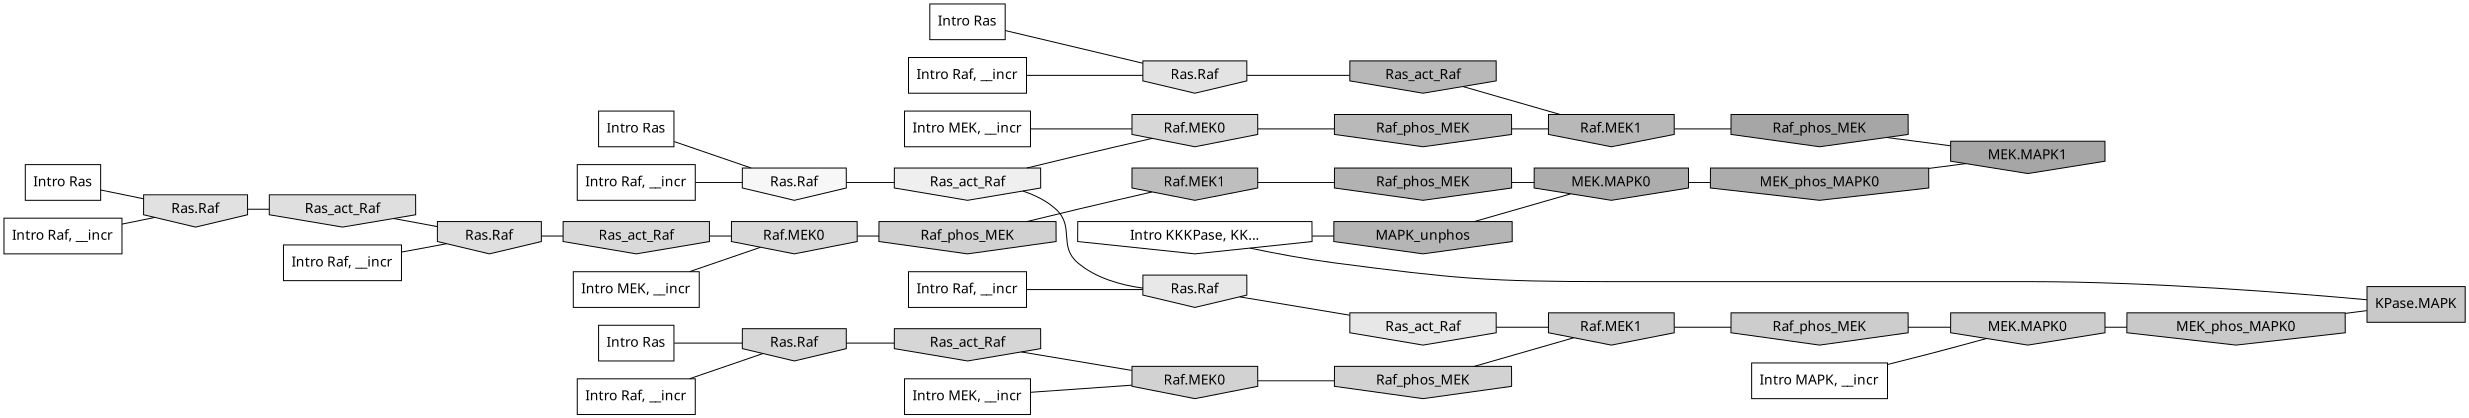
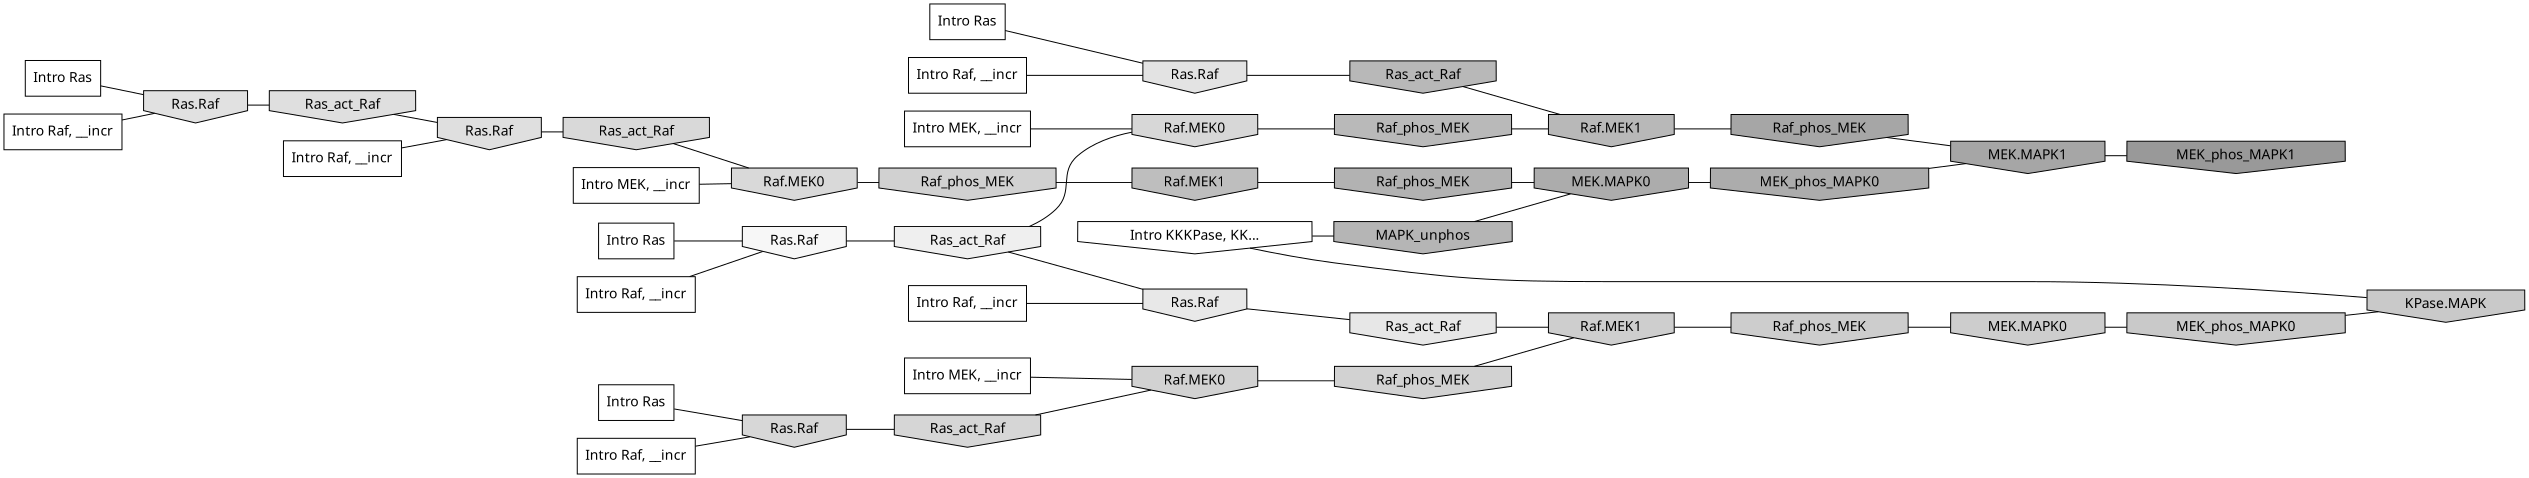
  digraph {
    rankdir=LR
    ranksep=0.30
    node [fillcolor="0.000 0.000 1.000" fontname="CMU Serif" shape=invhouse style=filled]
    edge [color="0.000 0.000 0.000" dir=none fontname="CMU Serif"]
    n1 [label="Intro Ras" shape=rectangle]
    n2 [fillcolor="0.000 0.000 0.881" label="Ras.Raf"]
    n3 [fillcolor="0.000 0.000 0.875" label=Ras_act_Raf]
    n4 [label="Intro Ras" shape=rectangle]
    n5 [fillcolor="0.000 0.000 0.840" label="Ras.Raf"]
    n6 [fillcolor="0.000 0.000 0.839" label=Ras_act_Raf]
    n7 [label="Intro Ras" shape=rectangle]
    n8 [fillcolor="0.000 0.000 0.967" label="Ras.Raf"]
    n9 [fillcolor="0.000 0.000 0.935" label=Ras_act_Raf]
    n10 [label="Intro Ras" shape=rectangle]
    n11 [fillcolor="0.000 0.000 0.888" label="Ras.Raf"]
    n12 [fillcolor="0.000 0.000 0.720" label=Ras_act_Raf]
    n13 [label="Intro Raf, __incr" shape=rectangle]
    n14 [fillcolor="0.000 0.000 0.875" label="Ras.Raf"]
    n15 [fillcolor="0.000 0.000 0.849" label=Ras_act_Raf]
    n16 [label="Intro Raf, __incr" shape=rectangle]
    n17 [fillcolor="0.000 0.000 0.907" label="Ras.Raf"]
    n18 [fillcolor="0.000 0.000 0.904" label=Ras_act_Raf]
    n19 [label="Intro Raf, __incr" shape=rectangle]
    n20 [label="Intro Raf, __incr" shape=rectangle]
    n21 [label="Intro Raf, __incr" shape=rectangle]
    n22 [label="Intro Raf, __incr" shape=rectangle]
    n23 [label="Intro MEK, __incr" shape=rectangle]
    n24 [fillcolor="0.000 0.000 0.849" label="Raf.MEK0"]
    n25 [fillcolor="0.000 0.000 0.819" label=Raf_phos_MEK]
    n26 [label="Intro MEK, __incr" shape=rectangle]
    n27 [fillcolor="0.000 0.000 0.823" label="Raf.MEK0"]
    n28 [fillcolor="0.000 0.000 0.821" label=Raf_phos_MEK]
    n29 [label="Intro MEK, __incr" shape=rectangle]
    n30 [fillcolor="0.000 0.000 0.843" label="Raf.MEK0"]
    n31 [fillcolor="0.000 0.000 0.725" label=Raf_phos_MEK]
-   n32 [label="Intro MAPK, __incr" shape=rectangle]
    n33 [fillcolor="0.000 0.000 0.801" label="MEK.MAPK0"]
    n34 [fillcolor="0.000 0.000 0.788" label=MEK_phos_MAPK0]
    n35 [label="Intro KKKPase, KK..."]
-   n36 [fillcolor="0.000 0.000 0.788" label="KPase.MAPK" shape=box]
+   n36 [fillcolor="0.000 0.000 0.788" label="KPase.MAPK"]
    n37 [fillcolor="0.000 0.000 0.709" label=MAPK_unphos]
    n38 [fillcolor="0.000 0.000 0.806" label="Raf.MEK1"]
    n39 [fillcolor="0.000 0.000 0.801" label=Raf_phos_MEK]
    n40 [fillcolor="0.000 0.000 0.720" label="Raf.MEK1"]
    n41 [fillcolor="0.000 0.000 0.744" label="Raf.MEK1"]
    n42 [fillcolor="0.000 0.000 0.696" label=Raf_phos_MEK]
    n43 [fillcolor="0.000 0.000 0.675" label="MEK.MAPK0"]
    n44 [fillcolor="0.000 0.000 0.652" label=Raf_phos_MEK]
    n45 [fillcolor="0.000 0.000 0.652" label="MEK.MAPK1"]
    n46 [fillcolor="0.000 0.000 0.672" label=MEK_phos_MAPK0]
+   n47 [fillcolor="0.000 0.000 0.600" label=MEK_phos_MAPK1]
    n1 -> n2
    n2 -> n3
    n3 -> n14
    n4 -> n5
    n5 -> n6
    n6 -> n27
    n7 -> n8
    n8 -> n9
    n9 -> n17
    n9 -> n30
    n10 -> n11
    n11 -> n12
    n12 -> n40
    n13 -> n14
    n14 -> n15
    n15 -> n24
    n16 -> n17
    n17 -> n18
    n18 -> n38
    n19 -> n8
    n20 -> n2
    n21 -> n11
    n22 -> n5
    n23 -> n24
    n24 -> n25
    n25 -> n41
    n26 -> n27
    n27 -> n28
    n28 -> n38
    n29 -> n30
    n30 -> n31
    n31 -> n40
-   n32 -> n33
    n33 -> n34
    n34 -> n36
    n35 -> n36
    n35 -> n37
    n37 -> n43
    n38 -> n39
    n39 -> n33
    n40 -> n44
    n41 -> n42
    n42 -> n43
    n43 -> n46
    n44 -> n45
+   n45 -> n47
    n46 -> n45
  }
